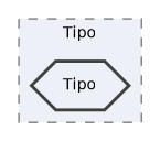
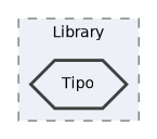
  digraph {
    compound=true
    n1 [color=grey25 fillcolor="#edf0f7" fontname=Helvetica fontsize=10 height=0.2 label=Tipo shape=hexagon style="filled,bold" width=0.4]
    subgraph cluster_1 {
      bgcolor="#edf0f7"
      fontname=Helvetica
      fontsize=10
-     label=Tipo
+     label=Library
      pencolor=grey50
      style="filled,dashed"
      n1
    }
  }
